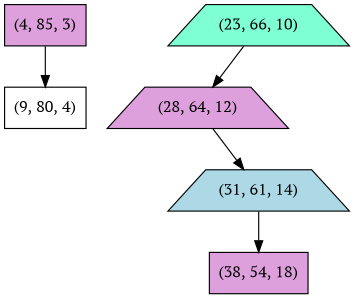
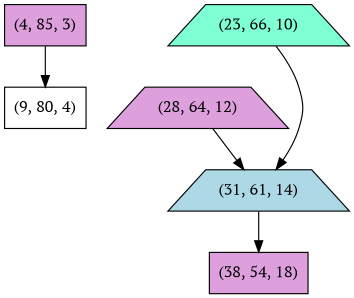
  digraph {
    fontname="PT Serif"
    node [fillcolor=plum fontname="PT Serif" shape=box style=filled]
    edge [fontname="PT Serif"]
    "(9, 80, 4)" [fillcolor=white]
    "(4, 85, 3)"
    "(23, 66, 10)" [fillcolor=aquamarine shape=trapezium]
    "(28, 64, 12)" [shape=trapezium]
    "(31, 61, 14)" [fillcolor=lightblue shape=trapezium]
    "(38, 54, 18)"
    "(4, 85, 3)" -> "(9, 80, 4)"
-   "(23, 66, 10)" -> "(28, 64, 12)"
+   "(23, 66, 10)" -> "(31, 61, 14)"
    "(28, 64, 12)" -> "(31, 61, 14)"
    "(31, 61, 14)" -> "(38, 54, 18)"
  }
